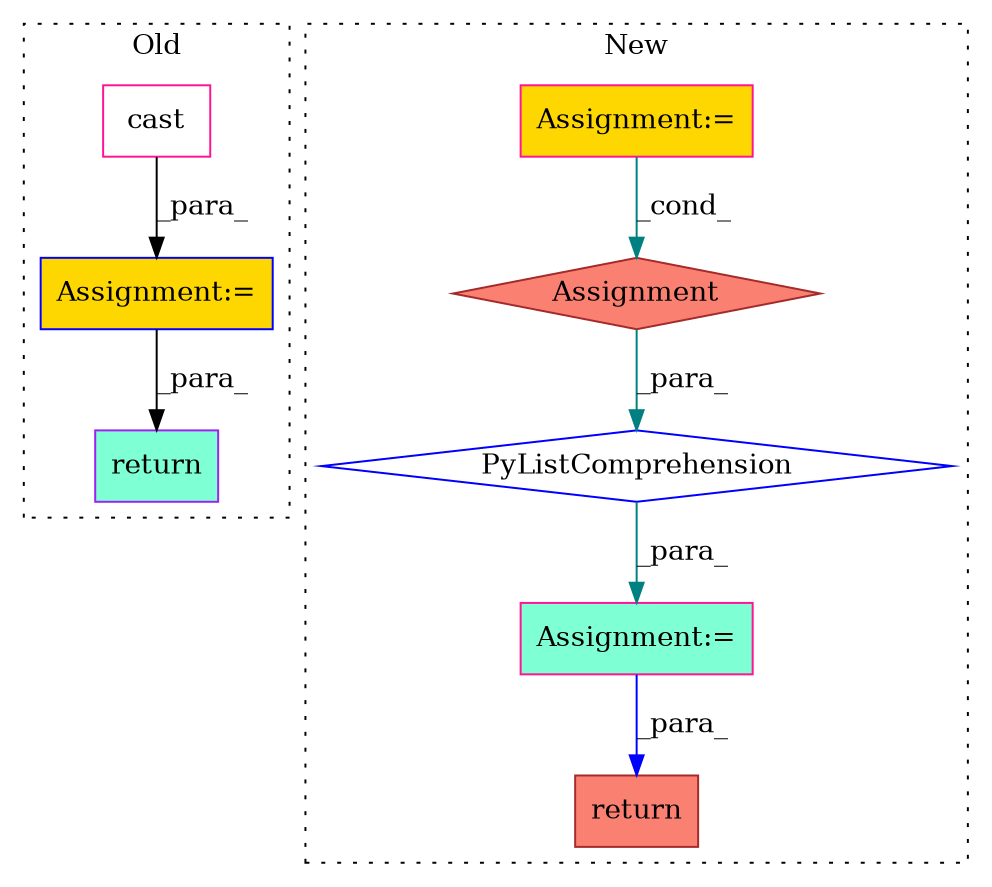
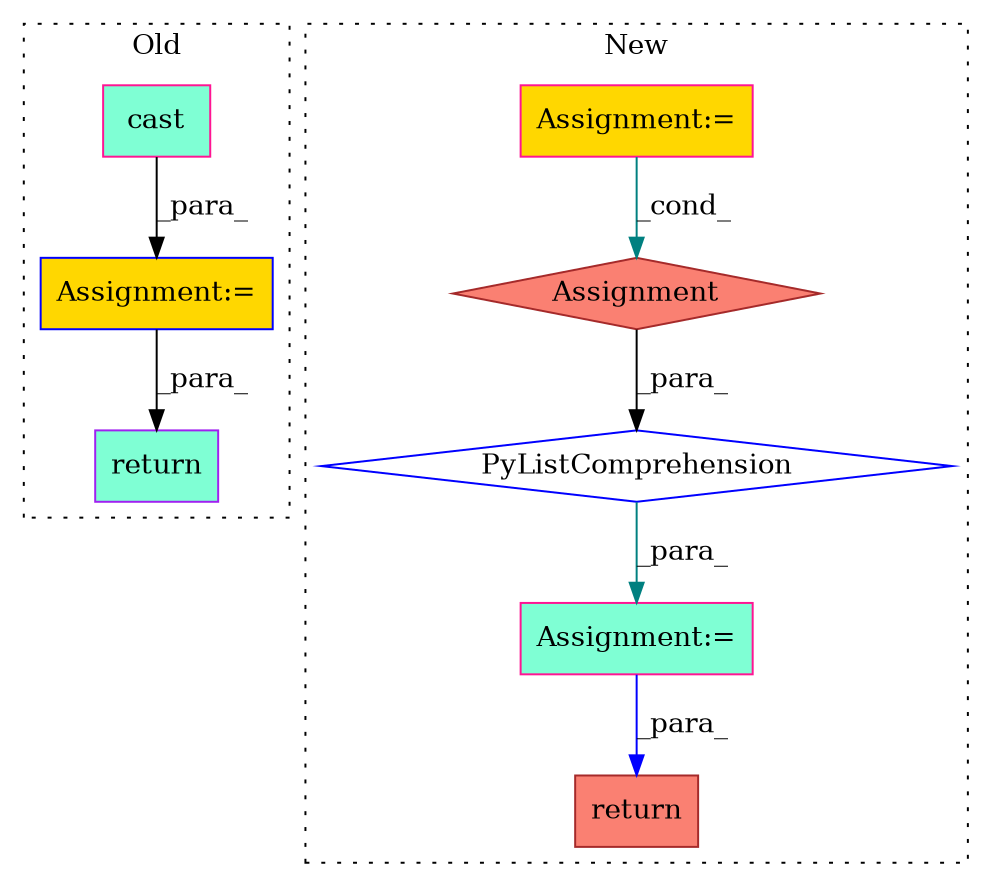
  digraph {
    node [a=7 color=deeppink fillcolor=white l=7 s=4426 shape=box style=filled]
    edge [color=black]
-   n1 [a=32 l="5,1" label=cast s="4060,4087"]
+   n1 [a=32 fillcolor=aquamarine l="5,1" label=cast s="4060,4087"]
    n2 [color=blue fillcolor=gold l=1 label="Assignment:=" s=4048]
    n3 [a=41 color=purple fillcolor=aquamarine label=return s=4104]
    n4 [a=109 color=blue l=149 label=PyListComprehension s=4322 shape=diamond]
    n5 [fillcolor=gold l=37 label="Assignment:="]
    n6 [a=113 color=brown fillcolor=salmon l=37 label=Assignment shape=diamond]
    n7 [fillcolor=aquamarine l=14 label="Assignment:=" s=4308]
    n8 [a=41 color=brown fillcolor=salmon label=return s=4473]
    subgraph cluster_1 {
      label=Old
      style=dotted
      n1
      n2
      n3
    }
    subgraph cluster_2 {
      label=New
      style=dotted
      n4
      n5
      n6
      n7
      n8
    }
    n1 -> n2 [label=_para_]
    n2 -> n3 [label=_para_]
    n4 -> n7 [color=teal label=_para_]
    n5 -> n6 [color=teal label=_cond_]
-   n6 -> n4 [color=teal label=_para_]
+   n6 -> n4 [label=_para_]
    n7 -> n8 [color=blue label=_para_]
  }
